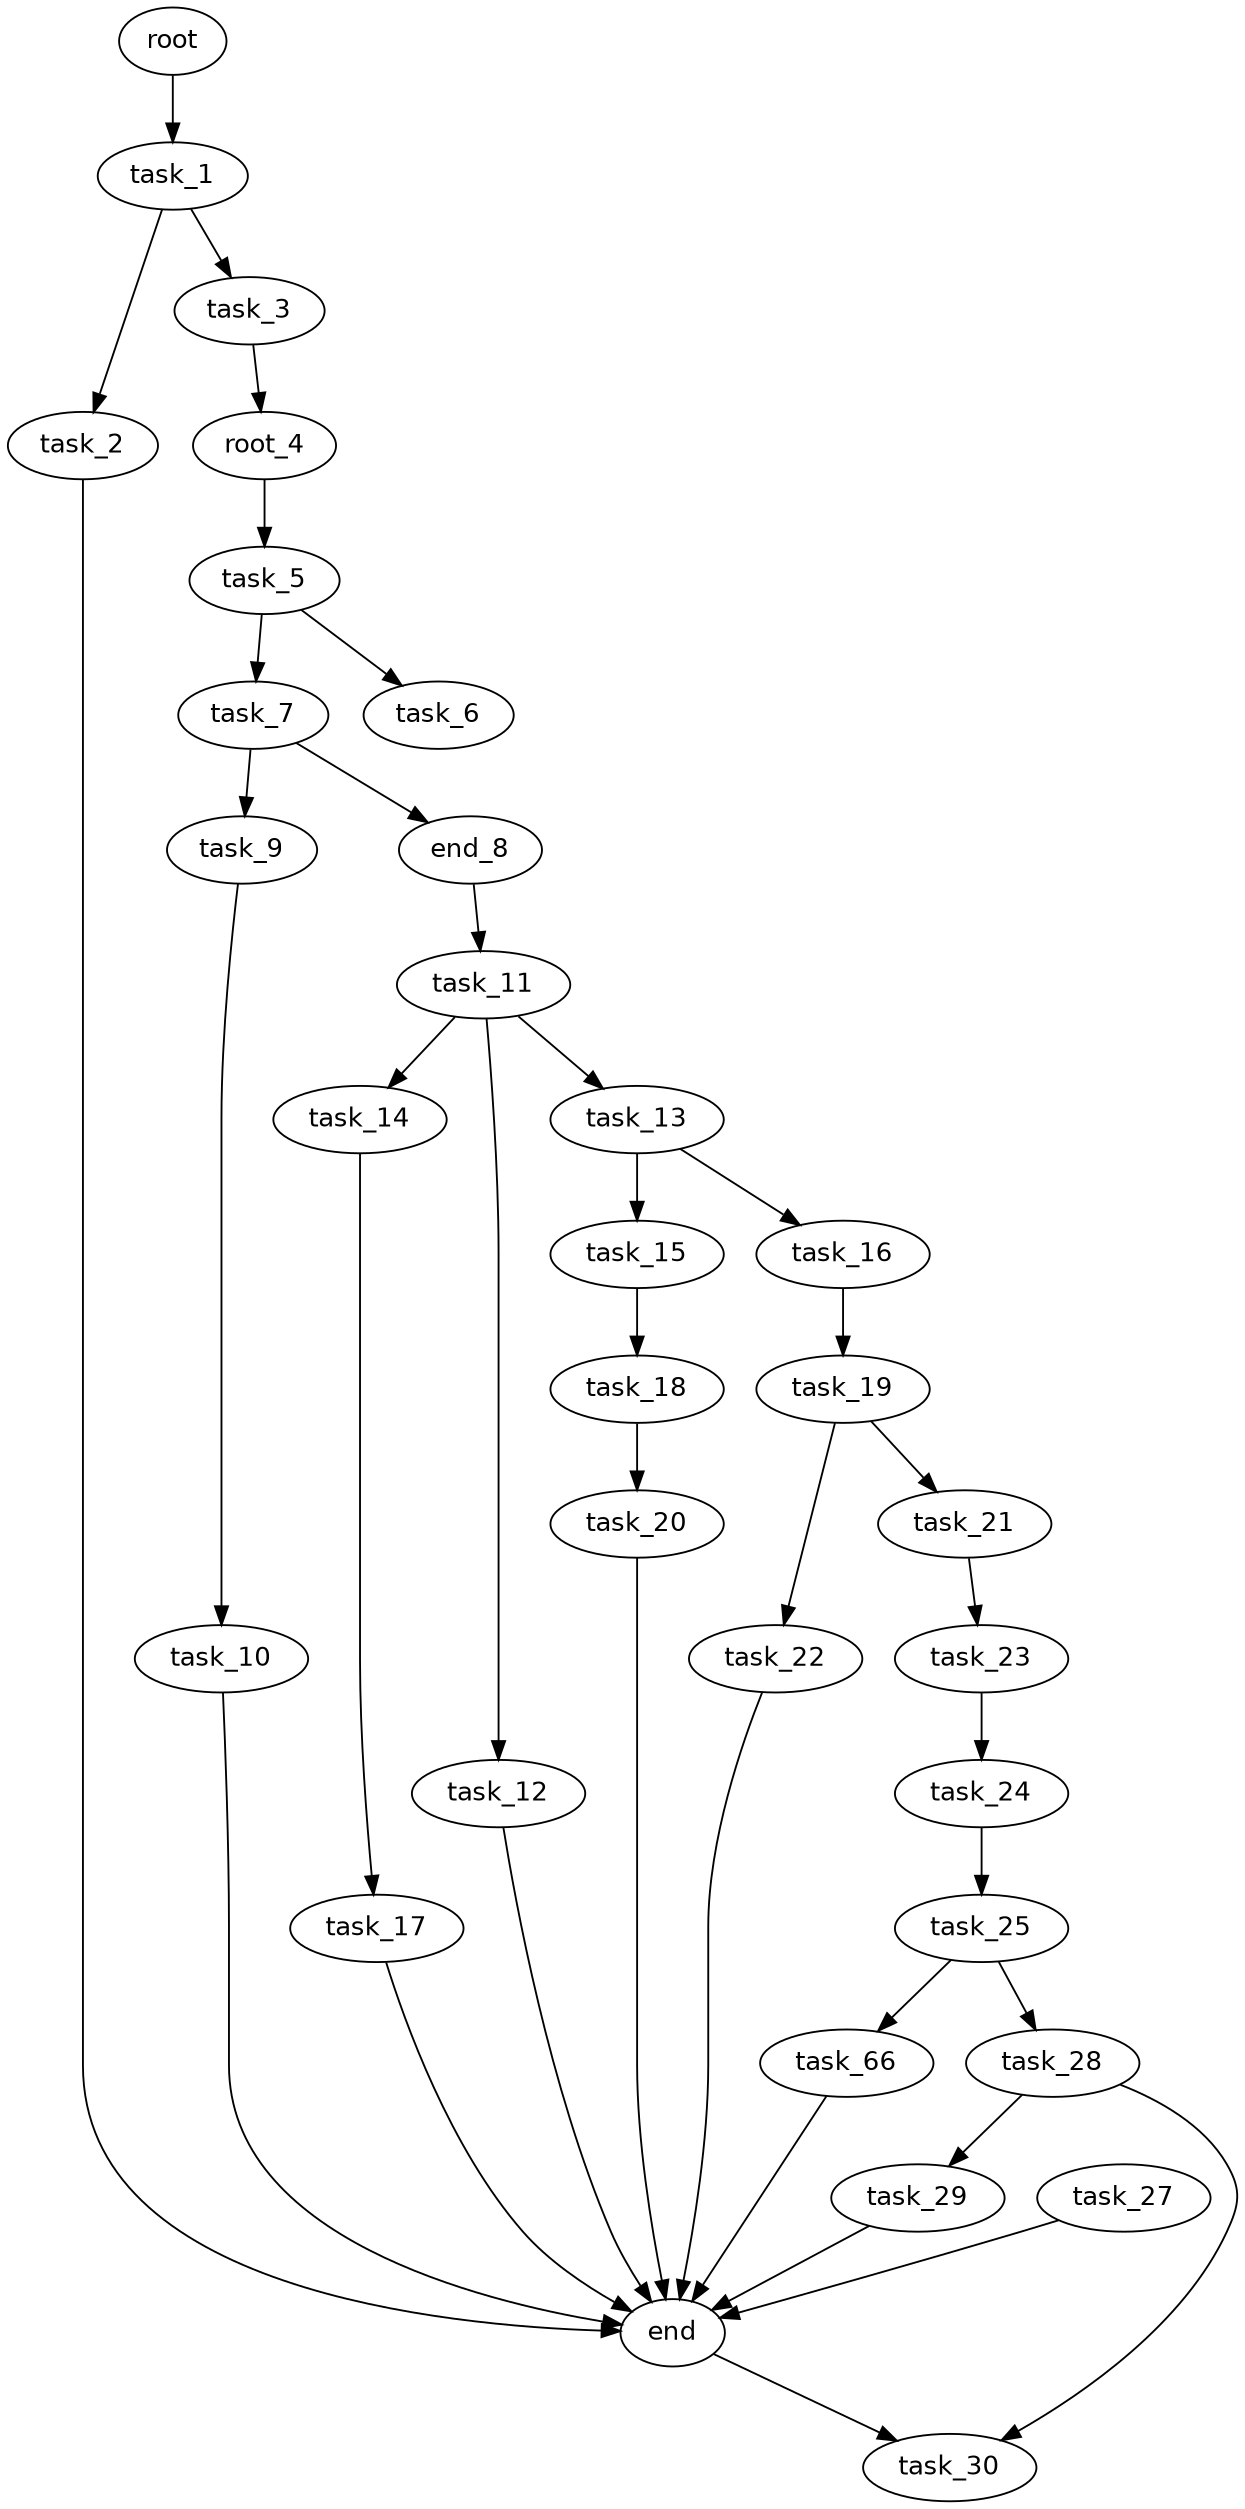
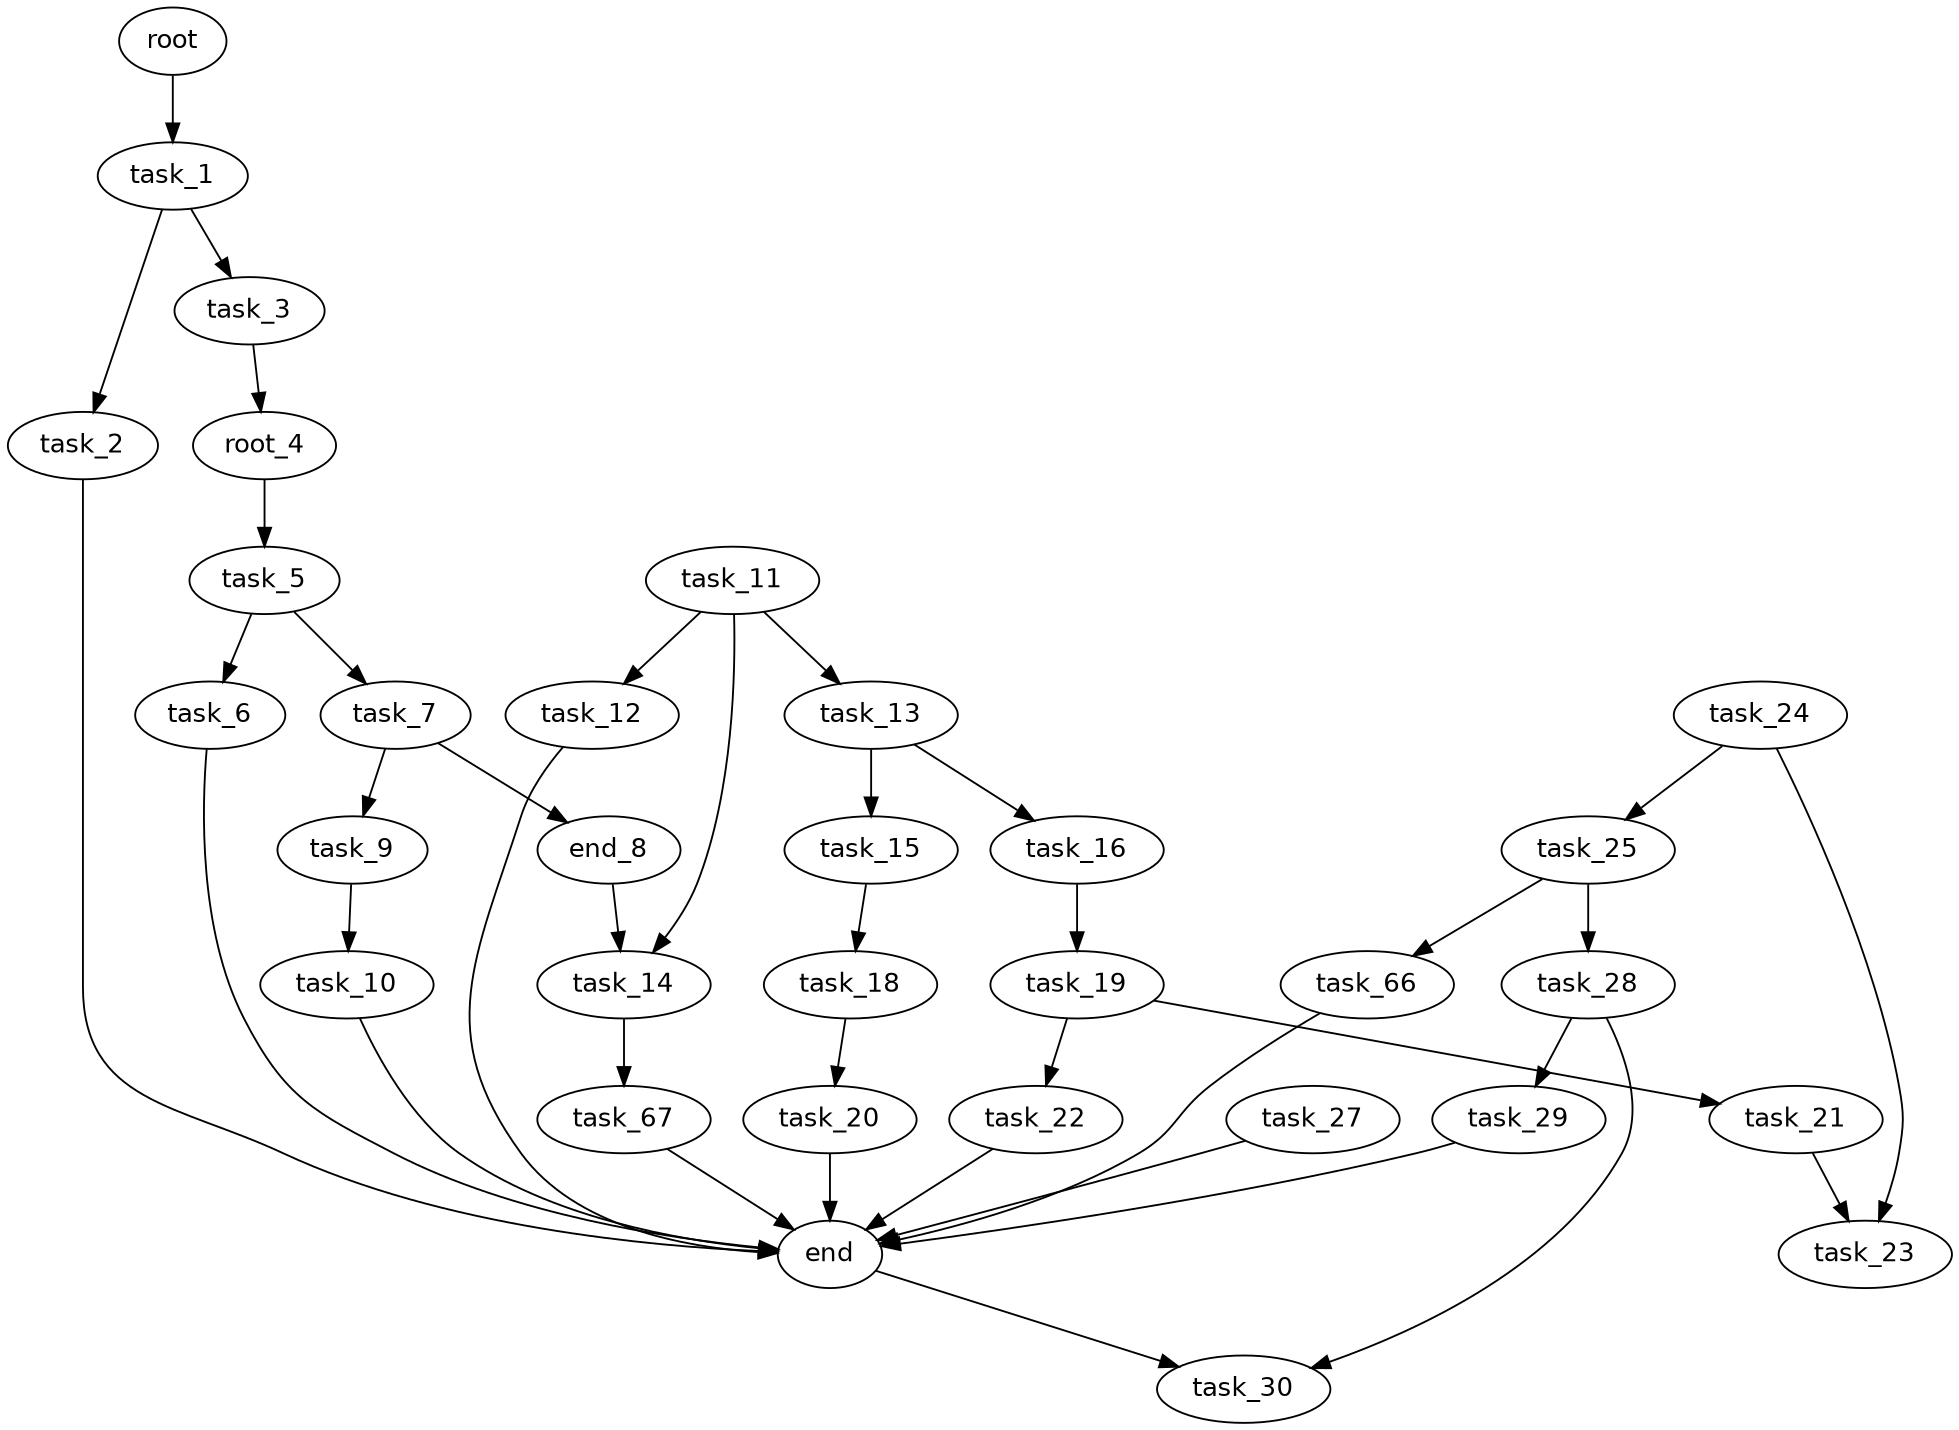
  digraph {
    fontname="DejaVu Sans"
    node [fontname="DejaVu Sans"]
    edge [fontname="DejaVu Sans"]
    root
    task_1
    task_2
    task_3
    end
    n6 [label=root_4]
    task_30
    task_5
    task_6
    task_7
    n11 [label=end_8]
    task_9
    task_11
    task_10
    task_12
    task_13
    task_14
    task_15
    task_16
-   task_17
+   task_17 [label=task_67]
    task_18
    task_19
    task_20
    task_21
    task_22
    task_23
    task_24
    task_25
    n29 [label=task_66]
    task_28
    task_27
    task_29
    root -> task_1
    task_1 -> task_2
    task_1 -> task_3
    task_2 -> end
    task_3 -> n6
    end -> task_30
    n6 -> task_5
    task_5 -> task_6
    task_5 -> task_7
+   task_6 -> end
    task_7 -> n11
    task_7 -> task_9
-   n11 -> task_11
+   n11 -> task_14
    task_9 -> task_10
    task_11 -> task_12
    task_11 -> task_13
    task_11 -> task_14
    task_10 -> end
    task_12 -> end
    task_13 -> task_15
    task_13 -> task_16
    task_14 -> task_17
    task_15 -> task_18
    task_16 -> task_19
    task_17 -> end
    task_18 -> task_20
    task_19 -> task_21
    task_19 -> task_22
    task_20 -> end
    task_21 -> task_23
    task_22 -> end
-   task_23 -> task_24
+   task_24 -> task_23
    task_24 -> task_25
    task_25 -> n29
    task_25 -> task_28
    n29 -> end
    task_28 -> task_30
    task_28 -> task_29
    task_27 -> end
    task_29 -> end
  }
